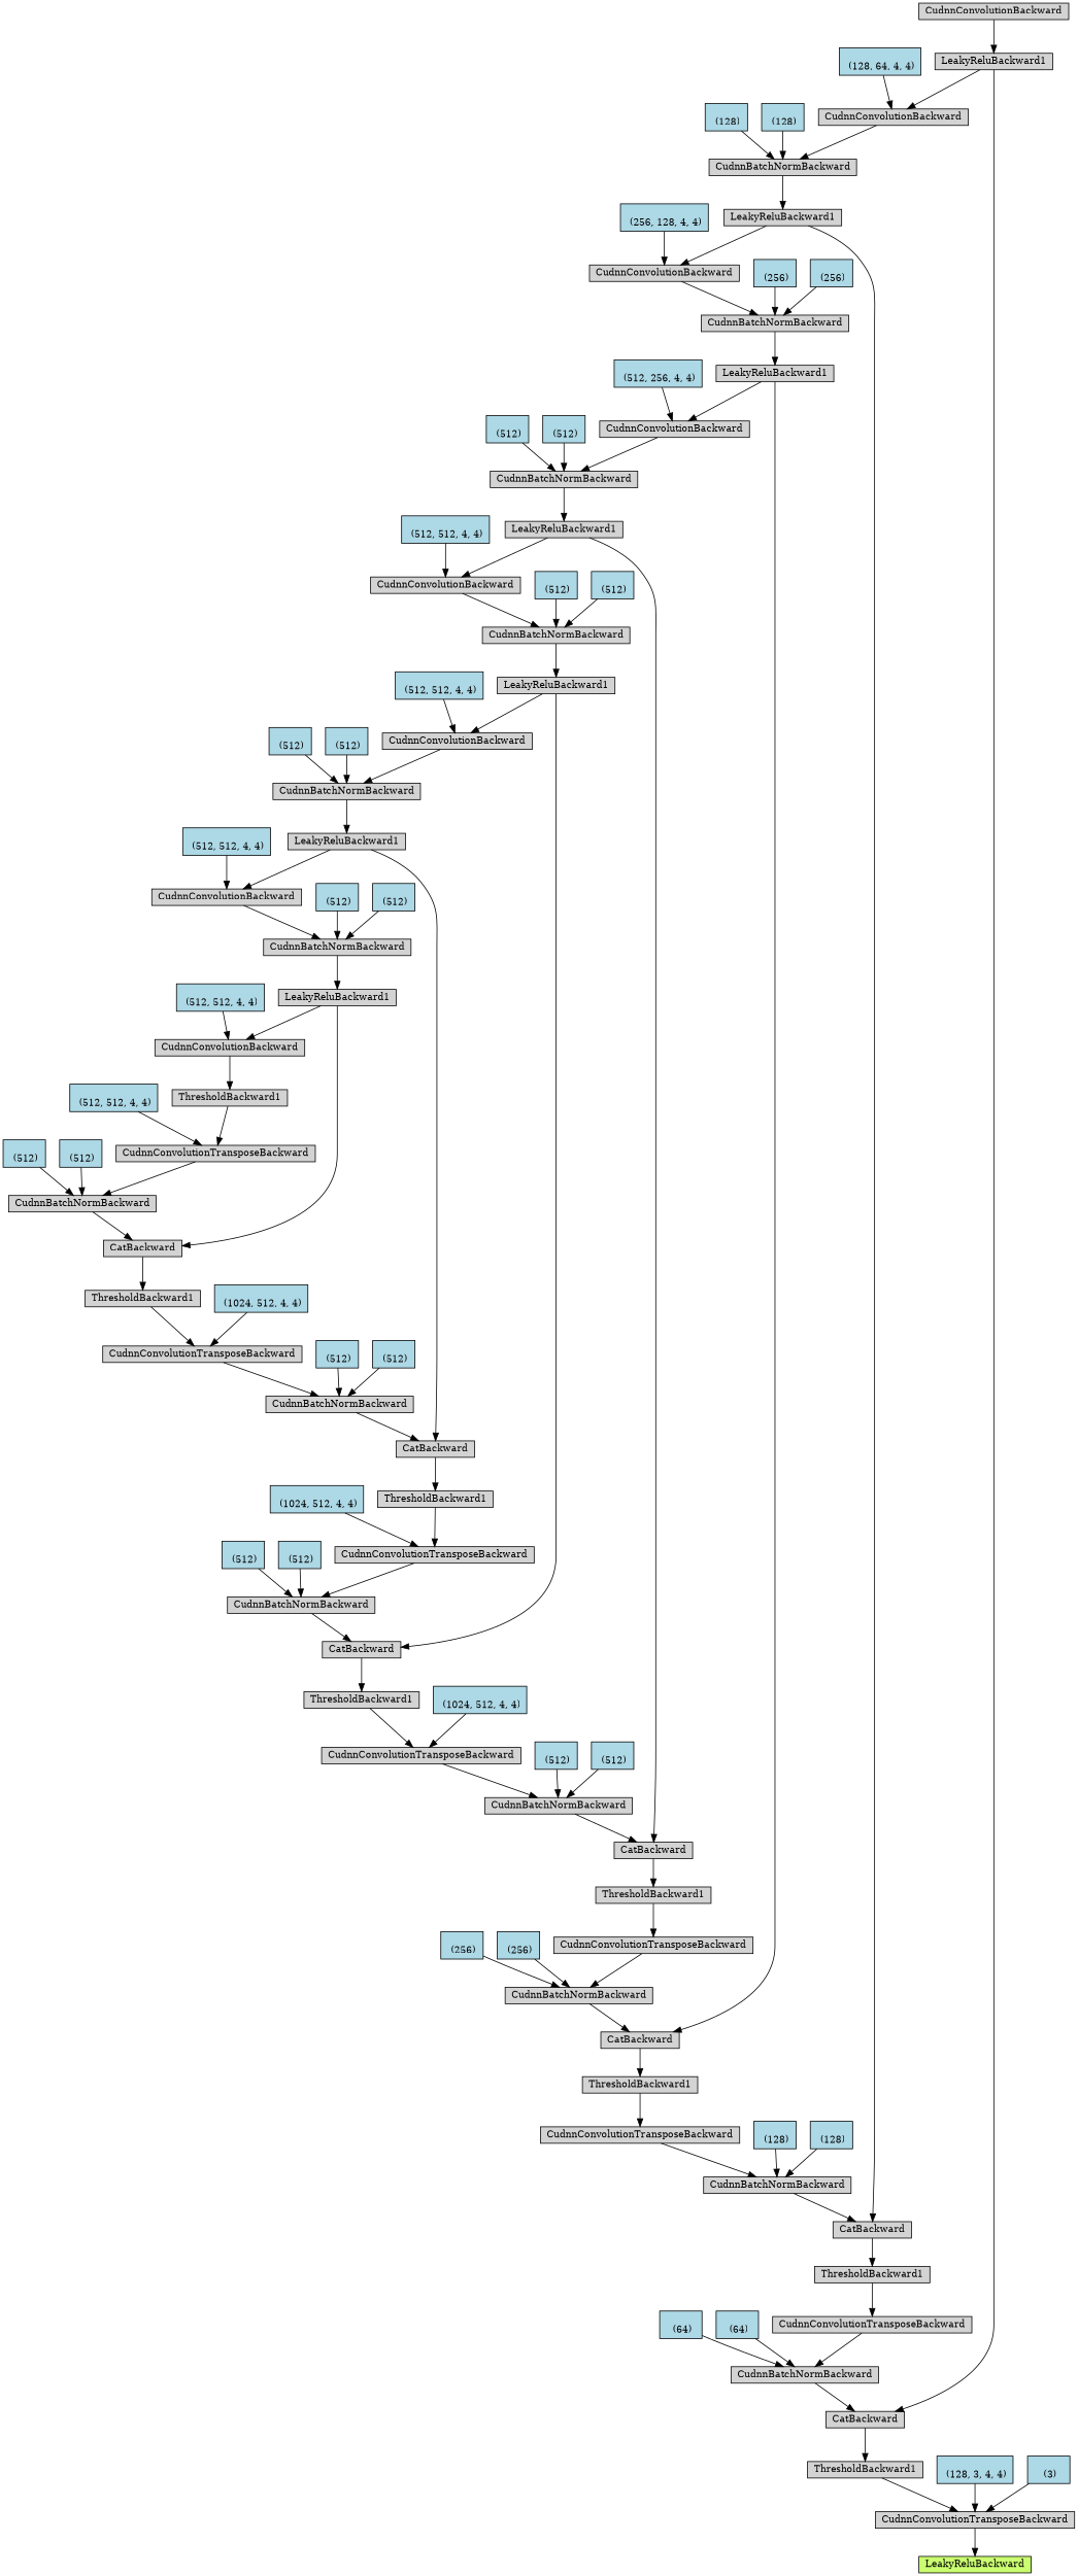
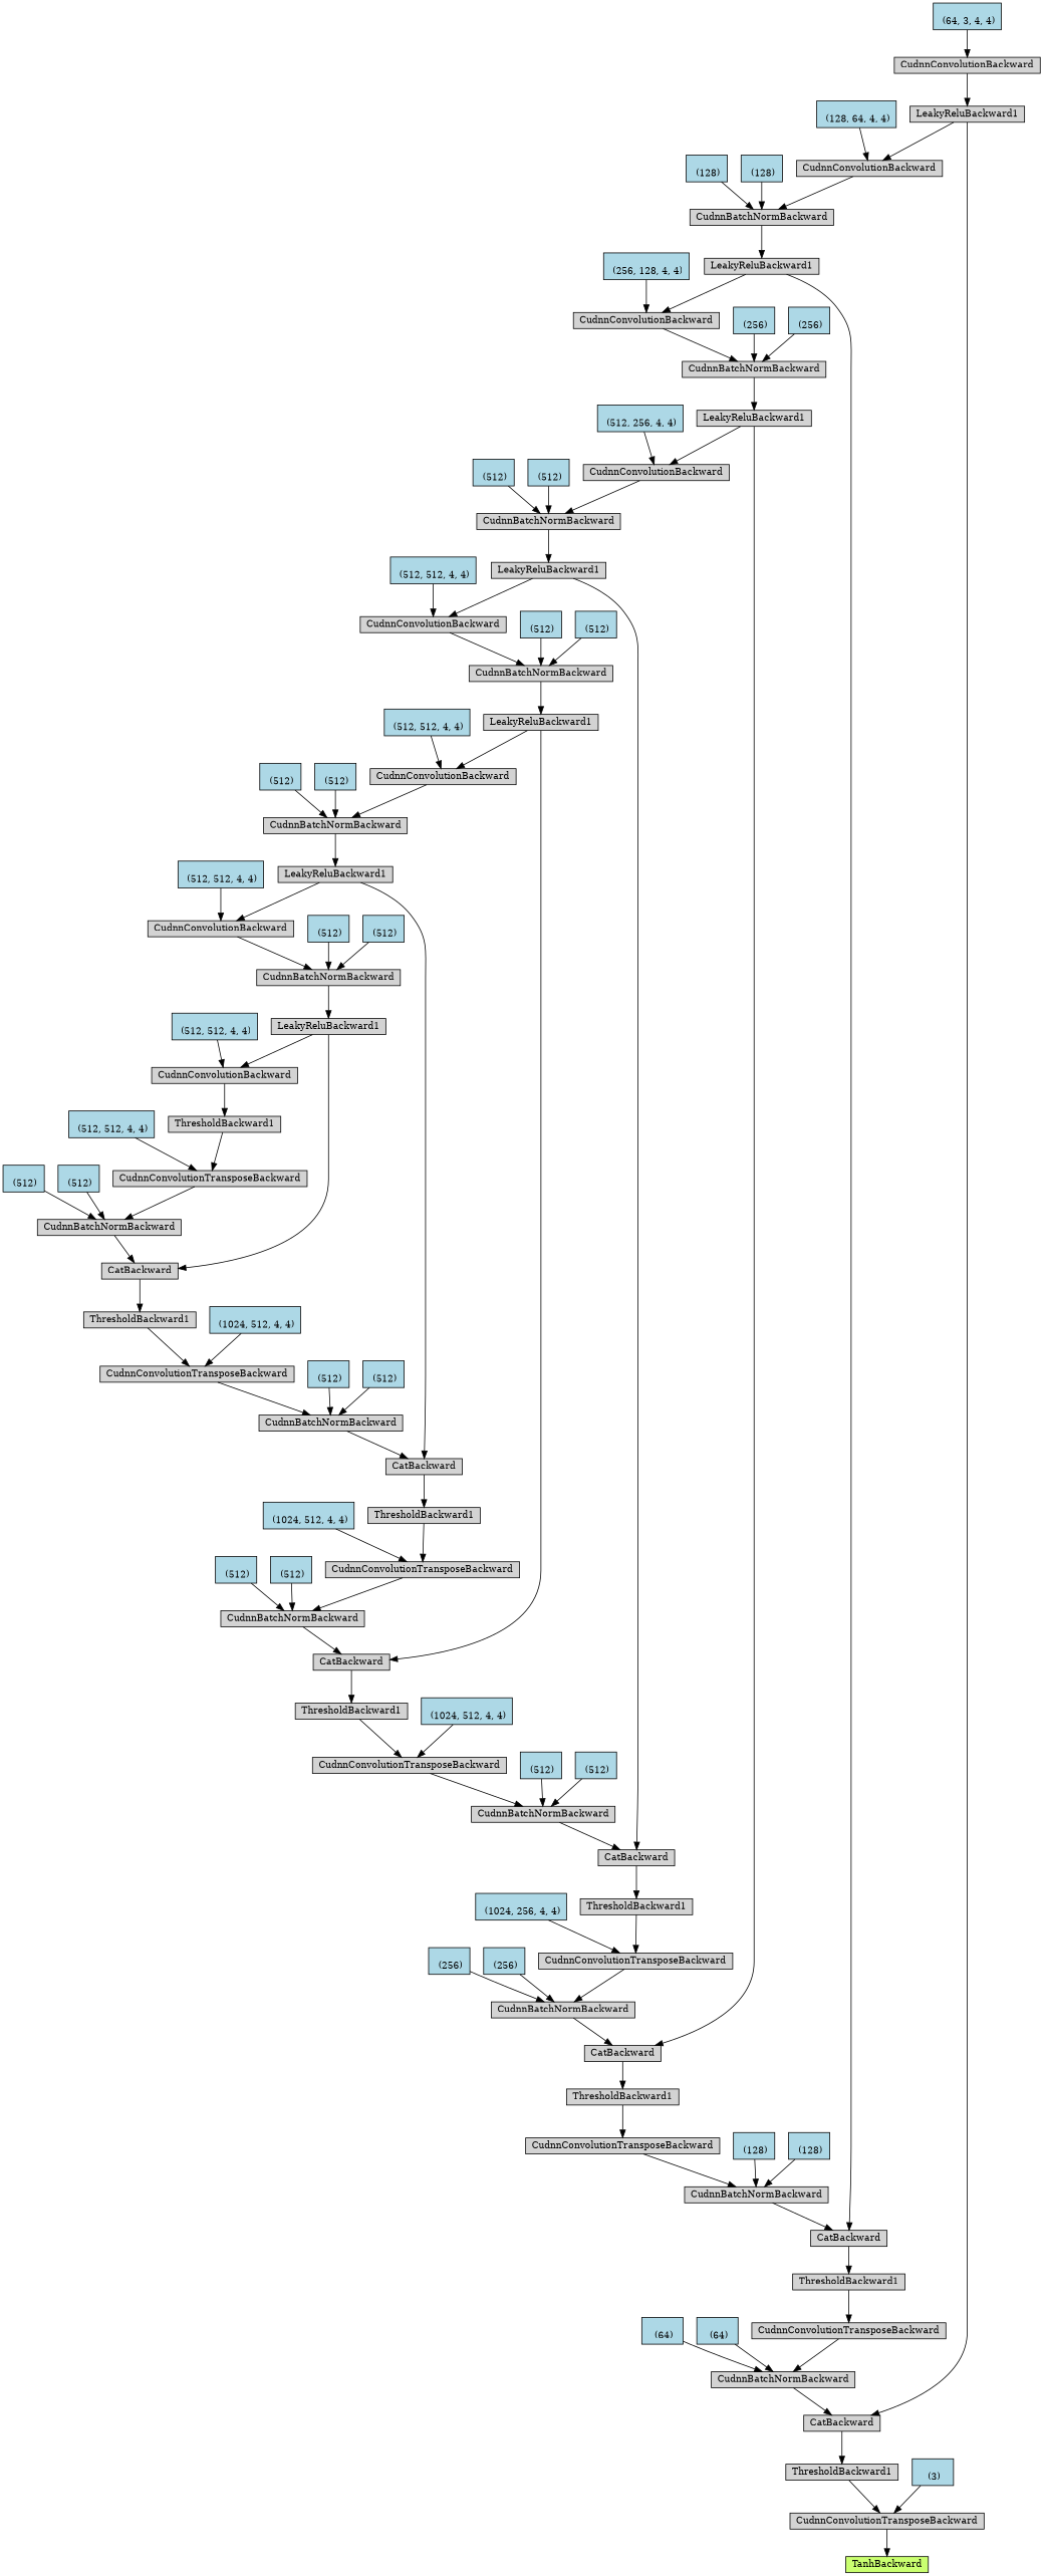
  digraph {
    node [align=left fontsize=12 ranksep=0.1 shape=box style=filled]
-   n1 [fillcolor=darkolivegreen1 height=0.2 label=LeakyReluBackward]
+   n1 [fillcolor=darkolivegreen1 height=0.2 label=TanhBackward]
    n2 [height=0.2 label=CudnnConvolutionTransposeBackward]
    n3 [height=0.2 label=ThresholdBackward1]
    n4 [height=0.2 label=CatBackward]
    n5 [height=0.2 label=LeakyReluBackward1]
    n6 [height=0.2 label=CudnnConvolutionBackward]
    n7 [height=0.2 label=CudnnBatchNormBackward]
    n8 [height=0.2 label=CudnnConvolutionBackward]
+   n9 [fillcolor=lightblue height=0.2 label="\n (64, 3, 4, 4)"]
    n10 [height=0.2 label=CudnnBatchNormBackward]
    n11 [height=0.2 label=CudnnConvolutionTransposeBackward]
    n12 [height=0.2 label=ThresholdBackward1]
    n13 [height=0.2 label=CatBackward]
    n14 [height=0.2 label=LeakyReluBackward1]
    n15 [height=0.2 label=CudnnConvolutionBackward]
    n16 [height=0.2 label=CudnnBatchNormBackward]
    n17 [fillcolor=lightblue height=0.2 label="\n (128, 64, 4, 4)"]
    n18 [fillcolor=lightblue height=0.2 label="\n (128)"]
    n19 [fillcolor=lightblue height=0.2 label="\n (128)"]
    n20 [height=0.2 label=CudnnBatchNormBackward]
    n21 [height=0.2 label=CudnnConvolutionTransposeBackward]
    n22 [height=0.2 label=ThresholdBackward1]
    n23 [height=0.2 label=CatBackward]
    n24 [height=0.2 label=LeakyReluBackward1]
    n25 [height=0.2 label=CudnnConvolutionBackward]
    n26 [height=0.2 label=CudnnBatchNormBackward]
    n27 [fillcolor=lightblue height=0.2 label="\n (256, 128, 4, 4)"]
    n28 [fillcolor=lightblue height=0.2 label="\n (256)"]
    n29 [fillcolor=lightblue height=0.2 label="\n (256)"]
    n30 [height=0.2 label=CudnnBatchNormBackward]
    n31 [height=0.2 label=CudnnConvolutionTransposeBackward]
    n32 [height=0.2 label=ThresholdBackward1]
    n33 [height=0.2 label=CatBackward]
    n34 [height=0.2 label=LeakyReluBackward1]
    n35 [height=0.2 label=CudnnConvolutionBackward]
    n36 [height=0.2 label=CudnnBatchNormBackward]
    n37 [fillcolor=lightblue height=0.2 label="\n (512, 256, 4, 4)"]
    n38 [fillcolor=lightblue height=0.2 label="\n (512)"]
    n39 [fillcolor=lightblue height=0.2 label="\n (512)"]
    n40 [height=0.2 label=CudnnBatchNormBackward]
    n41 [height=0.2 label=CudnnConvolutionTransposeBackward]
    n42 [height=0.2 label=ThresholdBackward1]
    n43 [height=0.2 label=CatBackward]
    n44 [height=0.2 label=LeakyReluBackward1]
    n45 [height=0.2 label=CudnnConvolutionBackward]
    n46 [height=0.2 label=CudnnBatchNormBackward]
    n47 [fillcolor=lightblue height=0.2 label="\n (512, 512, 4, 4)"]
    n48 [fillcolor=lightblue height=0.2 label="\n (512)"]
    n49 [fillcolor=lightblue height=0.2 label="\n (512)"]
    n50 [height=0.2 label=CudnnBatchNormBackward]
    n51 [height=0.2 label=CudnnConvolutionTransposeBackward]
    n52 [height=0.2 label=ThresholdBackward1]
    n53 [height=0.2 label=CatBackward]
    n54 [height=0.2 label=LeakyReluBackward1]
    n55 [height=0.2 label=CudnnConvolutionBackward]
    n56 [height=0.2 label=CudnnBatchNormBackward]
    n57 [fillcolor=lightblue height=0.2 label="\n (512, 512, 4, 4)"]
    n58 [fillcolor=lightblue height=0.2 label="\n (512)"]
    n59 [fillcolor=lightblue height=0.2 label="\n (512)"]
    n60 [height=0.2 label=CudnnBatchNormBackward]
    n61 [height=0.2 label=CudnnConvolutionTransposeBackward]
    n62 [height=0.2 label=ThresholdBackward1]
    n63 [height=0.2 label=CatBackward]
    n64 [height=0.2 label=LeakyReluBackward1]
    n65 [height=0.2 label=CudnnConvolutionBackward]
    n66 [height=0.2 label=ThresholdBackward1]
    n67 [fillcolor=lightblue height=0.2 label="\n (512, 512, 4, 4)"]
    n68 [fillcolor=lightblue height=0.2 label="\n (512)"]
    n69 [fillcolor=lightblue height=0.2 label="\n (512)"]
    n70 [height=0.2 label=CudnnBatchNormBackward]
    n71 [height=0.2 label=CudnnConvolutionTransposeBackward]
    n72 [fillcolor=lightblue height=0.2 label="\n (512, 512, 4, 4)"]
    n73 [fillcolor=lightblue height=0.2 label="\n (512, 512, 4, 4)"]
    n74 [fillcolor=lightblue height=0.2 label="\n (512)"]
    n75 [fillcolor=lightblue height=0.2 label="\n (512)"]
    n76 [fillcolor=lightblue height=0.2 label="\n (1024, 512, 4, 4)"]
    n77 [fillcolor=lightblue height=0.2 label="\n (512)"]
    n78 [fillcolor=lightblue height=0.2 label="\n (512)"]
    n79 [fillcolor=lightblue height=0.2 label="\n (1024, 512, 4, 4)"]
    n80 [fillcolor=lightblue height=0.2 label="\n (512)"]
    n81 [fillcolor=lightblue height=0.2 label="\n (512)"]
    n82 [fillcolor=lightblue height=0.2 label="\n (1024, 512, 4, 4)"]
    n83 [fillcolor=lightblue height=0.2 label="\n (512)"]
    n84 [fillcolor=lightblue height=0.2 label="\n (512)"]
+   n85 [fillcolor=lightblue height=0.2 label="\n (1024, 256, 4, 4)"]
    n86 [fillcolor=lightblue height=0.2 label="\n (256)"]
    n87 [fillcolor=lightblue height=0.2 label="\n (256)"]
    n88 [fillcolor=lightblue height=0.2 label="\n (128)"]
    n89 [fillcolor=lightblue height=0.2 label="\n (128)"]
    n90 [fillcolor=lightblue height=0.2 label="\n (64)"]
    n91 [fillcolor=lightblue height=0.2 label="\n (64)"]
-   n92 [fillcolor=lightblue height=0.2 label="\n (128, 3, 4, 4)"]
    n93 [fillcolor=lightblue height=0.2 label="\n (3)"]
    n2 -> n1
    n3 -> n2
    n4 -> n3
    n5 -> n4
    n5 -> n6
    n6 -> n7
    n7 -> n14
    n8 -> n5
+   n9 -> n8
    n10 -> n4
    n11 -> n10
    n12 -> n11
    n13 -> n12
    n14 -> n13
    n14 -> n15
    n15 -> n16
    n16 -> n24
    n17 -> n6
    n18 -> n7
    n19 -> n7
    n20 -> n13
    n21 -> n20
    n22 -> n21
    n23 -> n22
    n24 -> n23
    n24 -> n25
    n25 -> n26
    n26 -> n34
    n27 -> n15
    n28 -> n16
    n29 -> n16
    n30 -> n23
    n31 -> n30
    n32 -> n31
    n33 -> n32
    n34 -> n33
    n34 -> n35
    n35 -> n36
    n36 -> n44
    n37 -> n25
    n38 -> n26
    n39 -> n26
    n40 -> n33
    n41 -> n40
    n42 -> n41
    n43 -> n42
    n44 -> n43
    n44 -> n45
    n45 -> n46
    n46 -> n54
    n47 -> n35
    n48 -> n36
    n49 -> n36
    n50 -> n43
    n51 -> n50
    n52 -> n51
    n53 -> n52
    n54 -> n53
    n54 -> n55
    n55 -> n56
    n56 -> n64
    n57 -> n45
    n58 -> n46
    n59 -> n46
    n60 -> n53
    n61 -> n60
    n62 -> n61
    n63 -> n62
    n64 -> n63
    n64 -> n65
    n65 -> n66
    n66 -> n71
    n67 -> n55
    n68 -> n56
    n69 -> n56
    n70 -> n63
    n71 -> n70
    n72 -> n65
    n73 -> n71
    n74 -> n70
    n75 -> n70
    n76 -> n61
    n77 -> n60
    n78 -> n60
    n79 -> n51
    n80 -> n50
    n81 -> n50
    n82 -> n41
    n83 -> n40
    n84 -> n40
+   n85 -> n31
    n86 -> n30
    n87 -> n30
    n88 -> n20
    n89 -> n20
    n90 -> n10
    n91 -> n10
-   n92 -> n2
    n93 -> n2
  }
